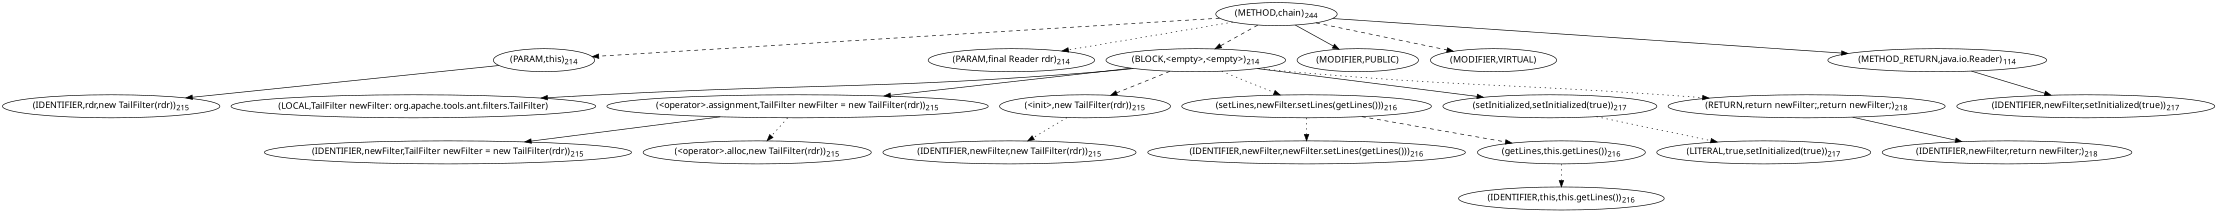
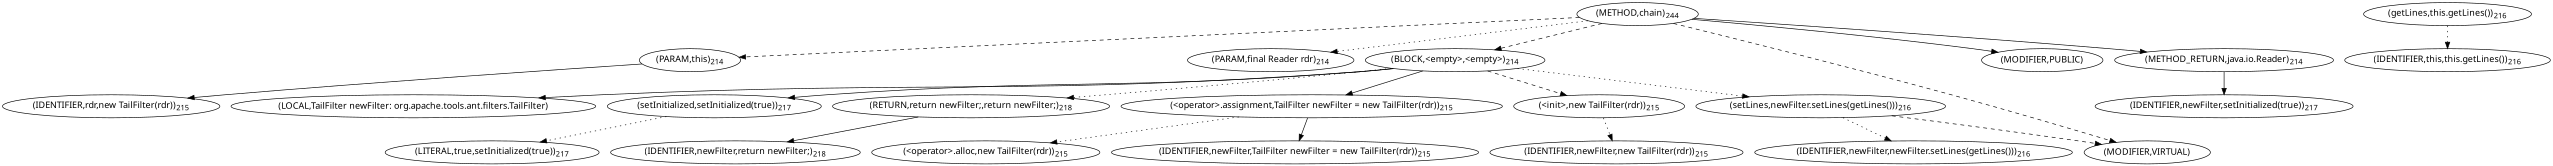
  digraph {
    fontname="Noto Sans"
    node [fontname="Noto Sans"]
    edge [fontname="Noto Sans" style=solid]
    n1 [label=<(METHOD,chain)<SUB>244</SUB>>]
    n2 [label=<(PARAM,this)<SUB>214</SUB>>]
    n3 [label=<(PARAM,final Reader rdr)<SUB>214</SUB>>]
    n4 [label=<(BLOCK,&lt;empty&gt;,&lt;empty&gt;)<SUB>214</SUB>>]
    n5 [label=<(MODIFIER,PUBLIC)>]
    n6 [label=<(MODIFIER,VIRTUAL)>]
-   n7 [label=<(METHOD_RETURN,java.io.Reader)<SUB>114</SUB>>]
+   n7 [label=<(METHOD_RETURN,java.io.Reader)<SUB>214</SUB>>]
    n8 [label=<(IDENTIFIER,rdr,new TailFilter(rdr))<SUB>215</SUB>>]
    n9 [label=<(LOCAL,TailFilter newFilter: org.apache.tools.ant.filters.TailFilter)>]
    n10 [label=<(&lt;operator&gt;.assignment,TailFilter newFilter = new TailFilter(rdr))<SUB>215</SUB>>]
    n11 [label=<(&lt;init&gt;,new TailFilter(rdr))<SUB>215</SUB>>]
    n12 [label=<(setLines,newFilter.setLines(getLines()))<SUB>216</SUB>>]
    n13 [label=<(setInitialized,setInitialized(true))<SUB>217</SUB>>]
    n14 [label=<(RETURN,return newFilter;,return newFilter;)<SUB>218</SUB>>]
    n15 [label=<(IDENTIFIER,newFilter,setInitialized(true))<SUB>217</SUB>>]
    n16 [label=<(IDENTIFIER,newFilter,TailFilter newFilter = new TailFilter(rdr))<SUB>215</SUB>>]
    n17 [label=<(&lt;operator&gt;.alloc,new TailFilter(rdr))<SUB>215</SUB>>]
    n18 [label=<(IDENTIFIER,newFilter,new TailFilter(rdr))<SUB>215</SUB>>]
    n19 [label=<(IDENTIFIER,newFilter,newFilter.setLines(getLines()))<SUB>216</SUB>>]
    n20 [label=<(getLines,this.getLines())<SUB>216</SUB>>]
    n21 [label=<(LITERAL,true,setInitialized(true))<SUB>217</SUB>>]
    n22 [label=<(IDENTIFIER,newFilter,return newFilter;)<SUB>218</SUB>>]
    n23 [label=<(IDENTIFIER,this,this.getLines())<SUB>216</SUB>>]
    n1 -> n2 [style=dashed]
    n1 -> n3 [style=dotted]
    n1 -> n4 [style=dashed]
    n1 -> n5
    n1 -> n6 [style=dashed]
    n1 -> n7
    n2 -> n8
    n4 -> n9
    n4 -> n10
    n4 -> n11 [style=dashed]
    n4 -> n12 [style=dotted]
    n4 -> n13
    n4 -> n14 [style=dotted]
    n7 -> n15
    n10 -> n16
    n10 -> n17 [style=dotted]
    n11 -> n18 [style=dotted]
    n12 -> n19 [style=dotted]
-   n12 -> n20 [style=dashed]
+   n12 -> n6 [style=dashed]
    n13 -> n21 [style=dotted]
    n14 -> n22
    n20 -> n23 [style=dotted]
  }
